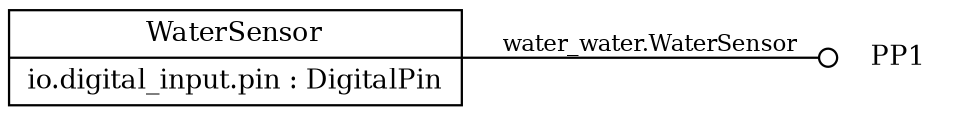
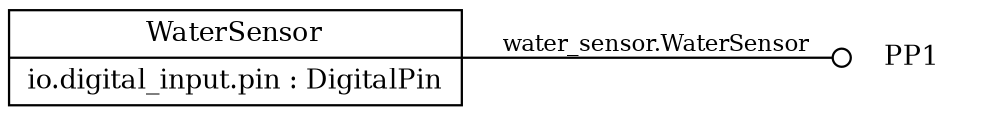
  digraph {
    rankdir=LR
    node [fontsize=12]
    n1 [label="<f0> WaterSensor | <f1> io.digital_input.pin : DigitalPin" shape=record]
    PP1 [shape=plaintext]
-   n1 -> PP1 [arrowhead=odot fontsize=10 label="water_water.WaterSensor"]
+   n1 -> PP1 [arrowhead=odot fontsize=10 label="water_sensor.WaterSensor"]
  }
